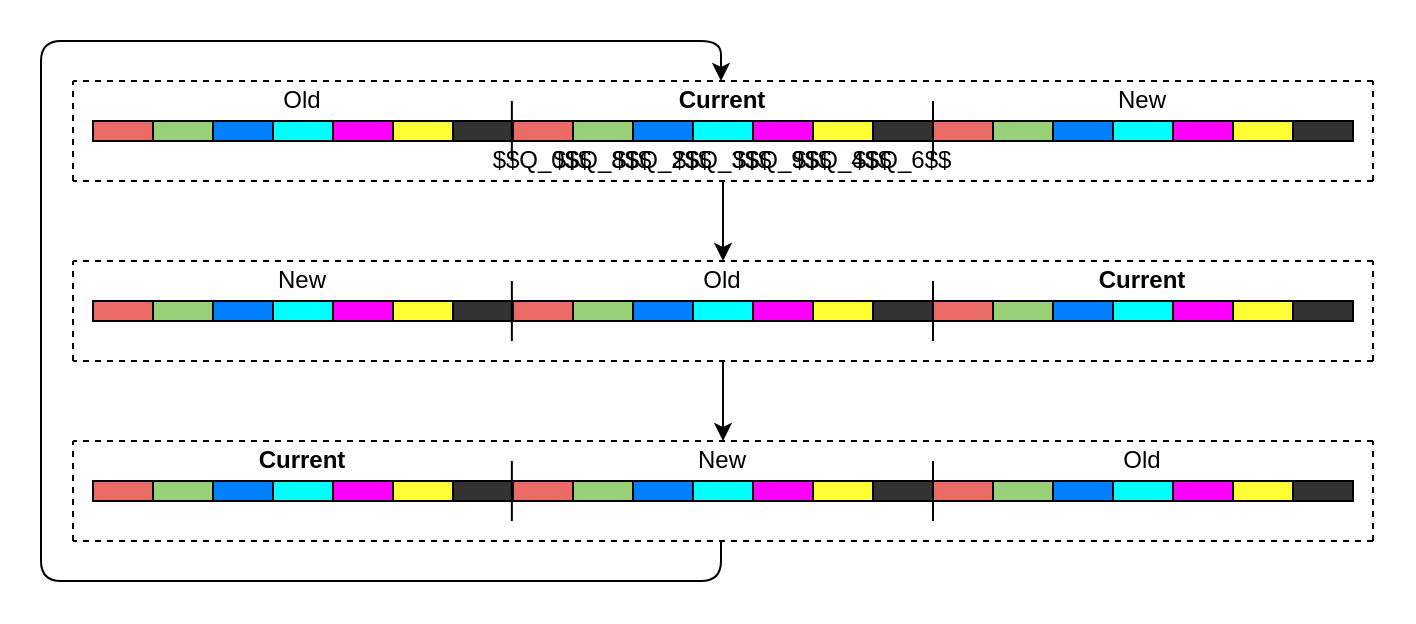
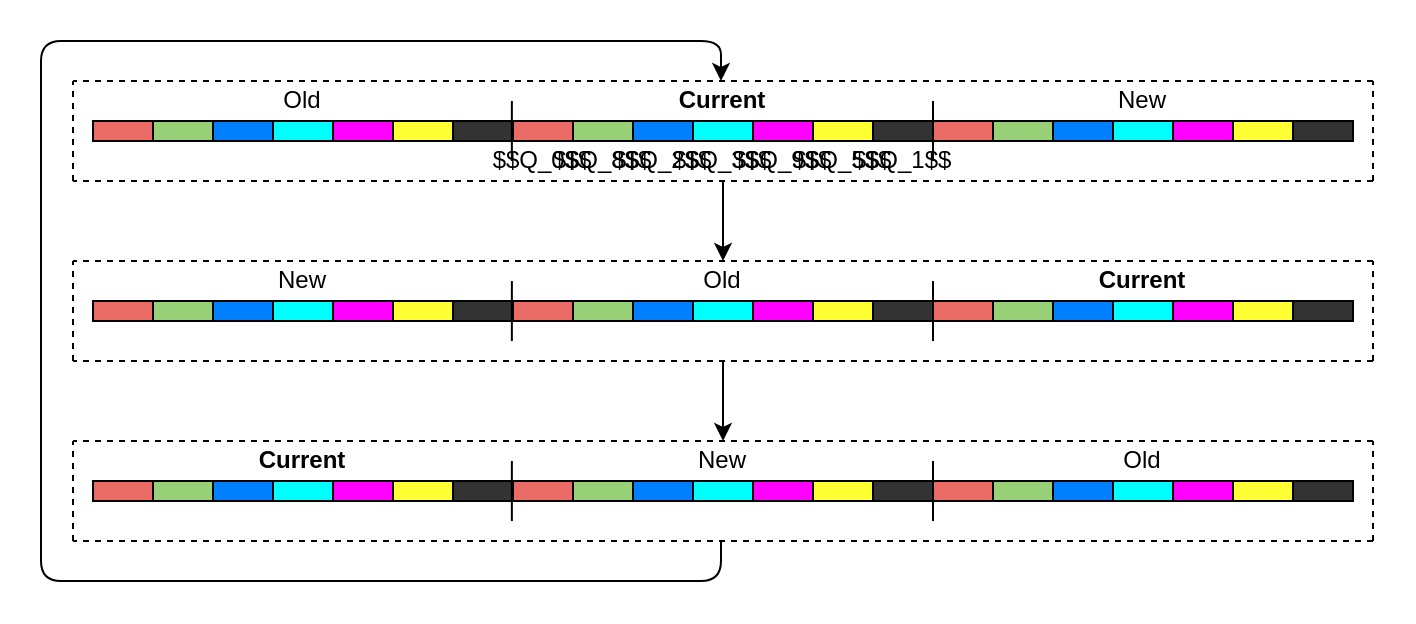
  <mxCell id="0" />
  <mxCell id="1" parent="0" />
  <mxCell id="2" value="$$Q_0$$" style="text;html=1;strokeColor=none;fillColor=none;align=center;verticalAlign=middle;whiteSpace=wrap;rounded=0;" parent="1" vertex="1"><mxGeometry x="256" y="70" width="30" height="20" as="geometry" /></mxCell>
  <mxCell id="3" value="$$Q_8$$" style="text;html=1;strokeColor=none;fillColor=none;align=center;verticalAlign=middle;whiteSpace=wrap;rounded=0;" parent="1" vertex="1"><mxGeometry x="286" y="70" width="30" height="20" as="geometry" /></mxCell>
  <mxCell id="4" value="$$Q_2$$" style="text;html=1;strokeColor=none;fillColor=none;align=center;verticalAlign=middle;whiteSpace=wrap;rounded=0;" parent="1" vertex="1"><mxGeometry x="316" y="70" width="30" height="20" as="geometry" /></mxCell>
  <mxCell id="5" value="$$Q_3$$" style="text;html=1;strokeColor=none;fillColor=none;align=center;verticalAlign=middle;whiteSpace=wrap;rounded=0;" parent="1" vertex="1"><mxGeometry x="346" y="70" width="30" height="20" as="geometry" /></mxCell>
  <mxCell id="6" value="$$Q_9$$" style="text;html=1;strokeColor=none;fillColor=none;align=center;verticalAlign=middle;whiteSpace=wrap;rounded=0;" parent="1" vertex="1"><mxGeometry x="376" y="70" width="30" height="20" as="geometry" /></mxCell>
- <mxCell id="7" value="$$Q_4$$" style="text;html=1;strokeColor=none;fillColor=none;align=center;verticalAlign=middle;whiteSpace=wrap;rounded=0;" parent="1" vertex="1"><mxGeometry x="406" y="70" width="30" height="20" as="geometry" /></mxCell>
- <mxCell id="8" value="$$Q_6$$" style="text;html=1;strokeColor=none;fillColor=none;align=center;verticalAlign=middle;whiteSpace=wrap;rounded=0;" parent="1" vertex="1"><mxGeometry x="436" y="70" width="30" height="20" as="geometry" /></mxCell>
+ <mxCell id="7" value="$$Q_5$$" style="text;html=1;strokeColor=none;fillColor=none;align=center;verticalAlign=middle;whiteSpace=wrap;rounded=0;" parent="1" vertex="1"><mxGeometry x="406" y="70" width="30" height="20" as="geometry" /></mxCell>
+ <mxCell id="8" value="$$Q_1$$" style="text;html=1;strokeColor=none;fillColor=none;align=center;verticalAlign=middle;whiteSpace=wrap;rounded=0;" parent="1" vertex="1"><mxGeometry x="436" y="70" width="30" height="20" as="geometry" /></mxCell>
  <mxCell id="9" value="" style="rounded=0;whiteSpace=wrap;html=1;fillColor=#EA6B66;strokeColor=#000000;" parent="1" vertex="1"><mxGeometry x="256" y="60" width="30" height="10" as="geometry" /></mxCell>
  <mxCell id="10" value="" style="rounded=0;whiteSpace=wrap;html=1;fillColor=#97D077;strokeColor=#000000;" parent="1" vertex="1"><mxGeometry x="286" y="60" width="30" height="10" as="geometry" /></mxCell>
  <mxCell id="11" value="" style="rounded=0;whiteSpace=wrap;html=1;fillColor=#007FFF;" parent="1" vertex="1"><mxGeometry x="316" y="60" width="30" height="10" as="geometry" /></mxCell>
  <mxCell id="12" value="" style="rounded=0;whiteSpace=wrap;html=1;fillColor=#00FFFF;" parent="1" vertex="1"><mxGeometry x="346" y="60" width="30" height="10" as="geometry" /></mxCell>
  <mxCell id="13" value="" style="rounded=0;whiteSpace=wrap;html=1;fillColor=#FF00FF;" parent="1" vertex="1"><mxGeometry x="376" y="60" width="30" height="10" as="geometry" /></mxCell>
  <mxCell id="14" value="" style="rounded=0;whiteSpace=wrap;html=1;fillColor=#FFFF33;" parent="1" vertex="1"><mxGeometry x="406" y="60" width="30" height="10" as="geometry" /></mxCell>
  <mxCell id="15" value="" style="rounded=0;whiteSpace=wrap;html=1;gradientColor=none;gradientDirection=west;fillColor=#333333;perimeterSpacing=0;" parent="1" vertex="1"><mxGeometry x="436" y="60" width="30" height="10" as="geometry" /></mxCell>
  <mxCell id="16" value="Current" style="text;html=1;strokeColor=none;fillColor=none;align=center;verticalAlign=middle;whiteSpace=wrap;rounded=0;fontStyle=1" parent="1" vertex="1"><mxGeometry x="341" y="40" width="40" height="20" as="geometry" /></mxCell>
  <mxCell id="17" value="" style="rounded=0;whiteSpace=wrap;html=1;fillColor=#EA6B66;strokeColor=#000000;" parent="1" vertex="1"><mxGeometry x="466" y="60" width="30" height="10" as="geometry" /></mxCell>
  <mxCell id="18" value="" style="rounded=0;whiteSpace=wrap;html=1;fillColor=#97D077;strokeColor=#000000;" parent="1" vertex="1"><mxGeometry x="496" y="60" width="30" height="10" as="geometry" /></mxCell>
  <mxCell id="19" value="" style="rounded=0;whiteSpace=wrap;html=1;fillColor=#007FFF;" parent="1" vertex="1"><mxGeometry x="526" y="60" width="30" height="10" as="geometry" /></mxCell>
  <mxCell id="20" value="" style="rounded=0;whiteSpace=wrap;html=1;fillColor=#00FFFF;" parent="1" vertex="1"><mxGeometry x="556" y="60" width="30" height="10" as="geometry" /></mxCell>
  <mxCell id="21" value="" style="rounded=0;whiteSpace=wrap;html=1;fillColor=#FF00FF;" parent="1" vertex="1"><mxGeometry x="586" y="60" width="30" height="10" as="geometry" /></mxCell>
  <mxCell id="22" value="" style="rounded=0;whiteSpace=wrap;html=1;fillColor=#FFFF33;" parent="1" vertex="1"><mxGeometry x="616" y="60" width="30" height="10" as="geometry" /></mxCell>
  <mxCell id="23" value="" style="rounded=0;whiteSpace=wrap;html=1;gradientColor=none;gradientDirection=west;fillColor=#333333;perimeterSpacing=0;" parent="1" vertex="1"><mxGeometry x="646" y="60" width="30" height="10" as="geometry" /></mxCell>
  <mxCell id="24" value="New" style="text;html=1;strokeColor=none;fillColor=none;align=center;verticalAlign=middle;whiteSpace=wrap;rounded=0;" parent="1" vertex="1"><mxGeometry x="551" y="40" width="40" height="20" as="geometry" /></mxCell>
  <mxCell id="25" value="" style="endArrow=none;html=1;" parent="1" edge="1"><mxGeometry width="50" height="50" relative="1" as="geometry"><mxPoint x="466" y="80" as="sourcePoint" /><mxPoint x="466" y="50" as="targetPoint" /></mxGeometry></mxCell>
  <mxCell id="26" value="" style="rounded=0;whiteSpace=wrap;html=1;fillColor=#EA6B66;strokeColor=#000000;" parent="1" vertex="1"><mxGeometry x="46" y="60" width="30" height="10" as="geometry" /></mxCell>
  <mxCell id="27" value="" style="rounded=0;whiteSpace=wrap;html=1;fillColor=#97D077;strokeColor=#000000;" parent="1" vertex="1"><mxGeometry x="76" y="60" width="30" height="10" as="geometry" /></mxCell>
  <mxCell id="28" value="" style="rounded=0;whiteSpace=wrap;html=1;fillColor=#007FFF;" parent="1" vertex="1"><mxGeometry x="106" y="60" width="30" height="10" as="geometry" /></mxCell>
  <mxCell id="29" value="" style="rounded=0;whiteSpace=wrap;html=1;fillColor=#00FFFF;" parent="1" vertex="1"><mxGeometry x="136" y="60" width="30" height="10" as="geometry" /></mxCell>
  <mxCell id="30" value="" style="rounded=0;whiteSpace=wrap;html=1;fillColor=#FF00FF;" parent="1" vertex="1"><mxGeometry x="166" y="60" width="30" height="10" as="geometry" /></mxCell>
  <mxCell id="31" value="" style="rounded=0;whiteSpace=wrap;html=1;fillColor=#FFFF33;" parent="1" vertex="1"><mxGeometry x="196" y="60" width="30" height="10" as="geometry" /></mxCell>
  <mxCell id="32" value="" style="rounded=0;whiteSpace=wrap;html=1;gradientColor=none;gradientDirection=west;fillColor=#333333;perimeterSpacing=0;" parent="1" vertex="1"><mxGeometry x="226" y="60" width="30" height="10" as="geometry" /></mxCell>
  <mxCell id="33" value="Old" style="text;html=1;strokeColor=none;fillColor=none;align=center;verticalAlign=middle;whiteSpace=wrap;rounded=0;" parent="1" vertex="1"><mxGeometry x="131" y="40" width="40" height="20" as="geometry" /></mxCell>
  <mxCell id="34" value="" style="endArrow=none;html=1;" parent="1" edge="1"><mxGeometry width="50" height="50" relative="1" as="geometry"><mxPoint x="255.43" y="80" as="sourcePoint" /><mxPoint x="255.43" y="50" as="targetPoint" /></mxGeometry></mxCell>
  <mxCell id="35" value="" style="rounded=0;whiteSpace=wrap;html=1;fillColor=#EA6B66;strokeColor=#000000;" parent="1" vertex="1"><mxGeometry x="256" y="150" width="30" height="10" as="geometry" /></mxCell>
  <mxCell id="36" value="" style="rounded=0;whiteSpace=wrap;html=1;fillColor=#97D077;strokeColor=#000000;" parent="1" vertex="1"><mxGeometry x="286" y="150" width="30" height="10" as="geometry" /></mxCell>
  <mxCell id="37" value="" style="rounded=0;whiteSpace=wrap;html=1;fillColor=#007FFF;" parent="1" vertex="1"><mxGeometry x="316" y="150" width="30" height="10" as="geometry" /></mxCell>
  <mxCell id="38" value="" style="rounded=0;whiteSpace=wrap;html=1;fillColor=#00FFFF;" parent="1" vertex="1"><mxGeometry x="346" y="150" width="30" height="10" as="geometry" /></mxCell>
  <mxCell id="39" value="" style="rounded=0;whiteSpace=wrap;html=1;fillColor=#FF00FF;" parent="1" vertex="1"><mxGeometry x="376" y="150" width="30" height="10" as="geometry" /></mxCell>
  <mxCell id="40" value="" style="rounded=0;whiteSpace=wrap;html=1;fillColor=#FFFF33;" parent="1" vertex="1"><mxGeometry x="406" y="150" width="30" height="10" as="geometry" /></mxCell>
  <mxCell id="41" value="" style="rounded=0;whiteSpace=wrap;html=1;gradientColor=none;gradientDirection=west;fillColor=#333333;perimeterSpacing=0;" parent="1" vertex="1"><mxGeometry x="436" y="150" width="30" height="10" as="geometry" /></mxCell>
  <mxCell id="42" value="Old" style="text;html=1;strokeColor=none;fillColor=none;align=center;verticalAlign=middle;whiteSpace=wrap;rounded=0;" parent="1" vertex="1"><mxGeometry x="341" y="130" width="40" height="20" as="geometry" /></mxCell>
  <mxCell id="43" value="" style="rounded=0;whiteSpace=wrap;html=1;fillColor=#EA6B66;strokeColor=#000000;" parent="1" vertex="1"><mxGeometry x="466" y="150" width="30" height="10" as="geometry" /></mxCell>
  <mxCell id="44" value="" style="rounded=0;whiteSpace=wrap;html=1;fillColor=#97D077;strokeColor=#000000;" parent="1" vertex="1"><mxGeometry x="496" y="150" width="30" height="10" as="geometry" /></mxCell>
  <mxCell id="45" value="" style="rounded=0;whiteSpace=wrap;html=1;fillColor=#007FFF;" parent="1" vertex="1"><mxGeometry x="526" y="150" width="30" height="10" as="geometry" /></mxCell>
  <mxCell id="46" value="" style="rounded=0;whiteSpace=wrap;html=1;fillColor=#00FFFF;" parent="1" vertex="1"><mxGeometry x="556" y="150" width="30" height="10" as="geometry" /></mxCell>
  <mxCell id="47" value="" style="rounded=0;whiteSpace=wrap;html=1;fillColor=#FF00FF;" parent="1" vertex="1"><mxGeometry x="586" y="150" width="30" height="10" as="geometry" /></mxCell>
  <mxCell id="48" value="" style="rounded=0;whiteSpace=wrap;html=1;fillColor=#FFFF33;" parent="1" vertex="1"><mxGeometry x="616" y="150" width="30" height="10" as="geometry" /></mxCell>
  <mxCell id="49" value="" style="rounded=0;whiteSpace=wrap;html=1;gradientColor=none;gradientDirection=west;fillColor=#333333;perimeterSpacing=0;" parent="1" vertex="1"><mxGeometry x="646" y="150" width="30" height="10" as="geometry" /></mxCell>
  <mxCell id="50" value="Current" style="text;html=1;strokeColor=none;fillColor=none;align=center;verticalAlign=middle;whiteSpace=wrap;rounded=0;fontStyle=1" parent="1" vertex="1"><mxGeometry x="551" y="130" width="40" height="20" as="geometry" /></mxCell>
  <mxCell id="51" value="" style="endArrow=none;html=1;" parent="1" edge="1"><mxGeometry width="50" height="50" relative="1" as="geometry"><mxPoint x="466" y="170" as="sourcePoint" /><mxPoint x="466" y="140" as="targetPoint" /></mxGeometry></mxCell>
  <mxCell id="52" value="" style="rounded=0;whiteSpace=wrap;html=1;fillColor=#EA6B66;strokeColor=#000000;" parent="1" vertex="1"><mxGeometry x="46" y="150" width="30" height="10" as="geometry" /></mxCell>
  <mxCell id="53" value="" style="rounded=0;whiteSpace=wrap;html=1;fillColor=#97D077;strokeColor=#000000;" parent="1" vertex="1"><mxGeometry x="76" y="150" width="30" height="10" as="geometry" /></mxCell>
  <mxCell id="54" value="" style="rounded=0;whiteSpace=wrap;html=1;fillColor=#007FFF;" parent="1" vertex="1"><mxGeometry x="106" y="150" width="30" height="10" as="geometry" /></mxCell>
  <mxCell id="55" value="" style="rounded=0;whiteSpace=wrap;html=1;fillColor=#00FFFF;" parent="1" vertex="1"><mxGeometry x="136" y="150" width="30" height="10" as="geometry" /></mxCell>
  <mxCell id="56" value="" style="rounded=0;whiteSpace=wrap;html=1;fillColor=#FF00FF;" parent="1" vertex="1"><mxGeometry x="166" y="150" width="30" height="10" as="geometry" /></mxCell>
  <mxCell id="57" value="" style="rounded=0;whiteSpace=wrap;html=1;fillColor=#FFFF33;" parent="1" vertex="1"><mxGeometry x="196" y="150" width="30" height="10" as="geometry" /></mxCell>
  <mxCell id="58" value="" style="rounded=0;whiteSpace=wrap;html=1;gradientColor=none;gradientDirection=west;fillColor=#333333;perimeterSpacing=0;" parent="1" vertex="1"><mxGeometry x="226" y="150" width="30" height="10" as="geometry" /></mxCell>
  <mxCell id="59" value="New" style="text;html=1;strokeColor=none;fillColor=none;align=center;verticalAlign=middle;whiteSpace=wrap;rounded=0;" parent="1" vertex="1"><mxGeometry x="131" y="130" width="40" height="20" as="geometry" /></mxCell>
  <mxCell id="60" value="" style="endArrow=none;html=1;" parent="1" edge="1"><mxGeometry width="50" height="50" relative="1" as="geometry"><mxPoint x="255.43" y="170" as="sourcePoint" /><mxPoint x="255.43" y="140" as="targetPoint" /></mxGeometry></mxCell>
  <mxCell id="61" value="" style="rounded=0;whiteSpace=wrap;html=1;fillColor=#EA6B66;strokeColor=#000000;" parent="1" vertex="1"><mxGeometry x="256" y="240" width="30" height="10" as="geometry" /></mxCell>
  <mxCell id="62" value="" style="rounded=0;whiteSpace=wrap;html=1;fillColor=#97D077;strokeColor=#000000;" parent="1" vertex="1"><mxGeometry x="286" y="240" width="30" height="10" as="geometry" /></mxCell>
  <mxCell id="63" value="" style="rounded=0;whiteSpace=wrap;html=1;fillColor=#007FFF;" parent="1" vertex="1"><mxGeometry x="316" y="240" width="30" height="10" as="geometry" /></mxCell>
  <mxCell id="64" value="" style="rounded=0;whiteSpace=wrap;html=1;fillColor=#00FFFF;" parent="1" vertex="1"><mxGeometry x="346" y="240" width="30" height="10" as="geometry" /></mxCell>
  <mxCell id="65" value="" style="rounded=0;whiteSpace=wrap;html=1;fillColor=#FF00FF;" parent="1" vertex="1"><mxGeometry x="376" y="240" width="30" height="10" as="geometry" /></mxCell>
  <mxCell id="66" value="" style="rounded=0;whiteSpace=wrap;html=1;fillColor=#FFFF33;" parent="1" vertex="1"><mxGeometry x="406" y="240" width="30" height="10" as="geometry" /></mxCell>
  <mxCell id="67" value="" style="rounded=0;whiteSpace=wrap;html=1;gradientColor=none;gradientDirection=west;fillColor=#333333;perimeterSpacing=0;" parent="1" vertex="1"><mxGeometry x="436" y="240" width="30" height="10" as="geometry" /></mxCell>
  <mxCell id="68" value="New" style="text;html=1;strokeColor=none;fillColor=none;align=center;verticalAlign=middle;whiteSpace=wrap;rounded=0;" parent="1" vertex="1"><mxGeometry x="341" y="220" width="40" height="20" as="geometry" /></mxCell>
  <mxCell id="69" value="" style="rounded=0;whiteSpace=wrap;html=1;fillColor=#EA6B66;strokeColor=#000000;" parent="1" vertex="1"><mxGeometry x="466" y="240" width="30" height="10" as="geometry" /></mxCell>
  <mxCell id="70" value="" style="rounded=0;whiteSpace=wrap;html=1;fillColor=#97D077;strokeColor=#000000;" parent="1" vertex="1"><mxGeometry x="496" y="240" width="30" height="10" as="geometry" /></mxCell>
  <mxCell id="71" value="" style="rounded=0;whiteSpace=wrap;html=1;fillColor=#007FFF;" parent="1" vertex="1"><mxGeometry x="526" y="240" width="30" height="10" as="geometry" /></mxCell>
  <mxCell id="72" value="" style="rounded=0;whiteSpace=wrap;html=1;fillColor=#00FFFF;" parent="1" vertex="1"><mxGeometry x="556" y="240" width="30" height="10" as="geometry" /></mxCell>
  <mxCell id="73" value="" style="rounded=0;whiteSpace=wrap;html=1;fillColor=#FF00FF;" parent="1" vertex="1"><mxGeometry x="586" y="240" width="30" height="10" as="geometry" /></mxCell>
  <mxCell id="74" value="" style="rounded=0;whiteSpace=wrap;html=1;fillColor=#FFFF33;" parent="1" vertex="1"><mxGeometry x="616" y="240" width="30" height="10" as="geometry" /></mxCell>
  <mxCell id="75" value="" style="rounded=0;whiteSpace=wrap;html=1;gradientColor=none;gradientDirection=west;fillColor=#333333;perimeterSpacing=0;" parent="1" vertex="1"><mxGeometry x="646" y="240" width="30" height="10" as="geometry" /></mxCell>
  <mxCell id="76" value="Old" style="text;html=1;strokeColor=none;fillColor=none;align=center;verticalAlign=middle;whiteSpace=wrap;rounded=0;" parent="1" vertex="1"><mxGeometry x="551" y="220" width="40" height="20" as="geometry" /></mxCell>
  <mxCell id="77" value="" style="endArrow=none;html=1;" parent="1" edge="1"><mxGeometry width="50" height="50" relative="1" as="geometry"><mxPoint x="466" y="260" as="sourcePoint" /><mxPoint x="466" y="230" as="targetPoint" /></mxGeometry></mxCell>
  <mxCell id="78" value="" style="rounded=0;whiteSpace=wrap;html=1;fillColor=#EA6B66;strokeColor=#000000;" parent="1" vertex="1"><mxGeometry x="46" y="240" width="30" height="10" as="geometry" /></mxCell>
  <mxCell id="79" value="" style="rounded=0;whiteSpace=wrap;html=1;fillColor=#97D077;strokeColor=#000000;" parent="1" vertex="1"><mxGeometry x="76" y="240" width="30" height="10" as="geometry" /></mxCell>
  <mxCell id="80" value="" style="rounded=0;whiteSpace=wrap;html=1;fillColor=#007FFF;" parent="1" vertex="1"><mxGeometry x="106" y="240" width="30" height="10" as="geometry" /></mxCell>
  <mxCell id="81" value="" style="rounded=0;whiteSpace=wrap;html=1;fillColor=#00FFFF;" parent="1" vertex="1"><mxGeometry x="136" y="240" width="30" height="10" as="geometry" /></mxCell>
  <mxCell id="82" value="" style="rounded=0;whiteSpace=wrap;html=1;fillColor=#FF00FF;" parent="1" vertex="1"><mxGeometry x="166" y="240" width="30" height="10" as="geometry" /></mxCell>
  <mxCell id="83" value="" style="rounded=0;whiteSpace=wrap;html=1;fillColor=#FFFF33;" parent="1" vertex="1"><mxGeometry x="196" y="240" width="30" height="10" as="geometry" /></mxCell>
  <mxCell id="84" value="" style="rounded=0;whiteSpace=wrap;html=1;gradientColor=none;gradientDirection=west;fillColor=#333333;perimeterSpacing=0;" parent="1" vertex="1"><mxGeometry x="226" y="240" width="30" height="10" as="geometry" /></mxCell>
  <mxCell id="85" value="Current" style="text;html=1;strokeColor=none;fillColor=none;align=center;verticalAlign=middle;whiteSpace=wrap;rounded=0;fontStyle=1" parent="1" vertex="1"><mxGeometry x="131" y="220" width="40" height="20" as="geometry" /></mxCell>
  <mxCell id="86" value="" style="endArrow=none;html=1;" parent="1" edge="1"><mxGeometry width="50" height="50" relative="1" as="geometry"><mxPoint x="255.43" y="260" as="sourcePoint" /><mxPoint x="255.43" y="230" as="targetPoint" /></mxGeometry></mxCell>
  <mxCell id="87" value="" style="endArrow=classic;html=1;strokeColor=#000000;rounded=1;" parent="1" edge="1"><mxGeometry width="50" height="50" relative="1" as="geometry"><mxPoint x="360" y="270" as="sourcePoint" /><mxPoint x="360" y="40" as="targetPoint" /><Array as="points"><mxPoint x="360" y="290" /><mxPoint x="20" y="290" /><mxPoint x="20" y="20" /><mxPoint x="360" y="20" /></Array></mxGeometry></mxCell>
  <mxCell id="88" value="" style="endArrow=classic;html=1;strokeColor=#000000;exitX=0.5;exitY=1;exitDx=0;exitDy=0;" parent="1" source="5" edge="1"><mxGeometry width="50" height="50" relative="1" as="geometry"><mxPoint x="361" y="95" as="sourcePoint" /><mxPoint x="361" y="130" as="targetPoint" /></mxGeometry></mxCell>
  <mxCell id="89" value="" style="endArrow=classic;html=1;strokeColor=#000000;" parent="1" edge="1"><mxGeometry width="50" height="50" relative="1" as="geometry"><mxPoint x="361" y="180" as="sourcePoint" /><mxPoint x="361" y="220" as="targetPoint" /></mxGeometry></mxCell>
  <mxCell id="90" value="" style="endArrow=none;html=1;strokeColor=#000000;dashed=1;" parent="1" edge="1"><mxGeometry width="50" height="50" relative="1" as="geometry"><mxPoint x="36" y="270" as="sourcePoint" /><mxPoint x="36" y="220" as="targetPoint" /></mxGeometry></mxCell>
  <mxCell id="91" value="" style="endArrow=none;html=1;strokeColor=#000000;dashed=1;" parent="1" edge="1"><mxGeometry width="50" height="50" relative="1" as="geometry"><mxPoint x="686" y="220" as="sourcePoint" /><mxPoint x="36" y="220" as="targetPoint" /></mxGeometry></mxCell>
  <mxCell id="92" value="" style="endArrow=none;html=1;strokeColor=#000000;dashed=1;" parent="1" edge="1"><mxGeometry width="50" height="50" relative="1" as="geometry"><mxPoint x="686" y="270" as="sourcePoint" /><mxPoint x="686" y="220" as="targetPoint" /></mxGeometry></mxCell>
  <mxCell id="93" value="" style="endArrow=none;html=1;strokeColor=#000000;dashed=1;" parent="1" edge="1"><mxGeometry width="50" height="50" relative="1" as="geometry"><mxPoint x="686" y="270" as="sourcePoint" /><mxPoint x="36" y="270" as="targetPoint" /></mxGeometry></mxCell>
  <mxCell id="94" value="" style="endArrow=none;html=1;strokeColor=#000000;dashed=1;" parent="1" edge="1"><mxGeometry width="50" height="50" relative="1" as="geometry"><mxPoint x="686" y="180" as="sourcePoint" /><mxPoint x="36" y="180" as="targetPoint" /></mxGeometry></mxCell>
  <mxCell id="95" value="" style="endArrow=none;html=1;strokeColor=#000000;dashed=1;" parent="1" edge="1"><mxGeometry width="50" height="50" relative="1" as="geometry"><mxPoint x="686" y="130" as="sourcePoint" /><mxPoint x="36" y="130" as="targetPoint" /></mxGeometry></mxCell>
  <mxCell id="96" value="" style="endArrow=none;html=1;strokeColor=#000000;dashed=1;" parent="1" edge="1"><mxGeometry width="50" height="50" relative="1" as="geometry"><mxPoint x="686" y="90" as="sourcePoint" /><mxPoint x="36" y="90" as="targetPoint" /></mxGeometry></mxCell>
  <mxCell id="97" value="" style="endArrow=none;html=1;strokeColor=#000000;dashed=1;" parent="1" edge="1"><mxGeometry width="50" height="50" relative="1" as="geometry"><mxPoint x="686" y="40" as="sourcePoint" /><mxPoint x="36" y="40" as="targetPoint" /></mxGeometry></mxCell>
  <mxCell id="98" value="" style="endArrow=none;html=1;strokeColor=#000000;dashed=1;" parent="1" edge="1"><mxGeometry width="50" height="50" relative="1" as="geometry"><mxPoint x="686" y="180" as="sourcePoint" /><mxPoint x="686" y="130" as="targetPoint" /></mxGeometry></mxCell>
  <mxCell id="99" value="" style="endArrow=none;html=1;strokeColor=#000000;dashed=1;" parent="1" edge="1"><mxGeometry width="50" height="50" relative="1" as="geometry"><mxPoint x="686" y="90" as="sourcePoint" /><mxPoint x="686" y="40" as="targetPoint" /></mxGeometry></mxCell>
  <mxCell id="100" value="" style="endArrow=none;html=1;strokeColor=#000000;dashed=1;" parent="1" edge="1"><mxGeometry width="50" height="50" relative="1" as="geometry"><mxPoint x="36" y="90" as="sourcePoint" /><mxPoint x="36" y="40" as="targetPoint" /></mxGeometry></mxCell>
  <mxCell id="101" value="" style="endArrow=none;html=1;strokeColor=#000000;dashed=1;" parent="1" edge="1"><mxGeometry width="50" height="50" relative="1" as="geometry"><mxPoint x="36" y="180" as="sourcePoint" /><mxPoint x="36" y="130" as="targetPoint" /></mxGeometry></mxCell>
